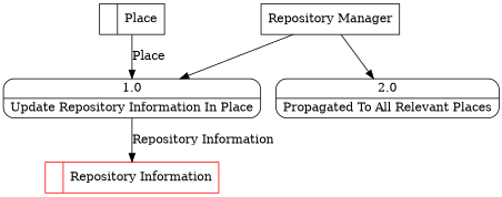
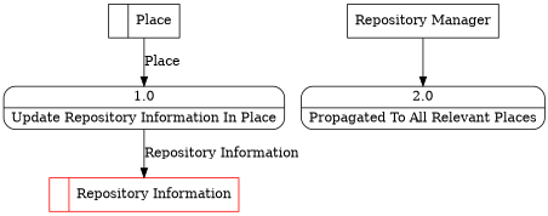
  digraph {
    node [shape=record]
    n1 [label="<f0>  |<f1> Place "]
    n2 [label="{<f0> 1.0|<f1> Update Repository Information In Place }" shape=Mrecord]
    n3 [color=red label="<f0>  |<f1> Repository Information "]
    n4 [label="Repository Manager" shape=box]
    n5 [label="{<f0> 2.0|<f1> Propagated To All Relevant Places }" shape=Mrecord]
    n1 -> n2 [label=Place]
    n2 -> n3 [label="Repository Information"]
-   n4 -> n2
    n4 -> n5
  }
